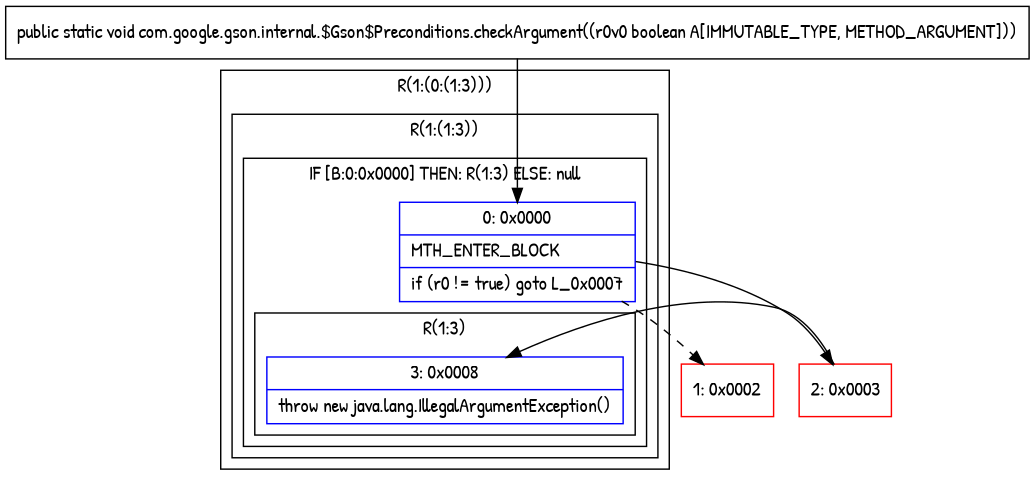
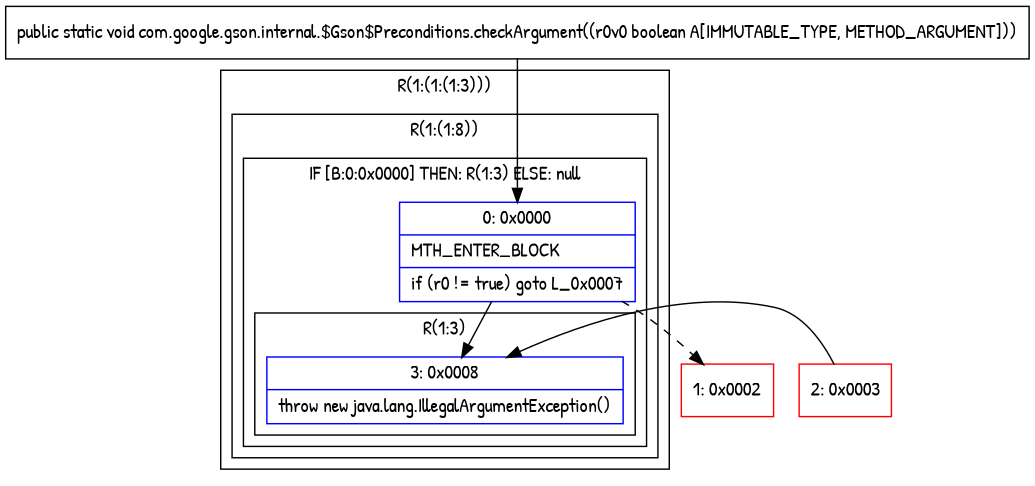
  digraph {
    fontname="Patrick Hand"
    node [color=blue fontname="Patrick Hand" shape=record]
    edge [fontname="Patrick Hand"]
    n1 [label="{3\:\ 0x0008|throw new java.lang.IllegalArgumentException()\l}"]
    n2 [label="{0\:\ 0x0000|MTH_ENTER_BLOCK\l|if (r0 != true) goto L_0x0007\l}"]
    n3 [color=red label="{1\:\ 0x0002}"]
    n4 [color=red label="{2\:\ 0x0003}"]
    n5 [label="{public static void com.google.gson.internal.$Gson$Preconditions.checkArgument((r0v0 boolean A[IMMUTABLE_TYPE, METHOD_ARGUMENT])) }" color=""]
    subgraph cluster_1 {
-     label="R(1:(0:(1:3)))"
+     label="R(1:(1:(1:3)))"
      subgraph cluster_2 {
-       label="R(1:(1:3))"
+       label="R(1:(1:8))"
        subgraph cluster_3 {
          label="IF [B:0:0x0000] THEN: R(1:3) ELSE: null"
          n2
          subgraph cluster_4 {
            label="R(1:3)"
            n1
          }
        }
      }
    }
    n2 -> n3 [style=dashed]
-   n2 -> n4
+   n2 -> n1
    n4 -> n1
    n5 -> n2
  }
